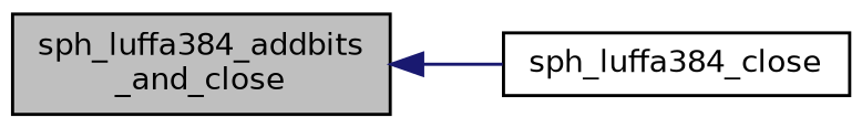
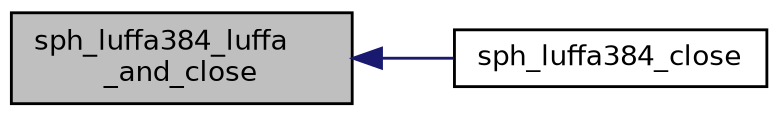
  digraph {
    rankdir=LR
    node [color=black fontname=Helvetica fontsize=10 shape=record style=filled]
-   n1 [fillcolor=grey75 fontcolor=black height=0.2 label="sph_luffa384_addbits\l_and_close" width=0.4]
+   n1 [fillcolor=grey75 fontcolor=black height=0.2 label="sph_luffa384_luffa\l_and_close" width=0.4]
    n2 [fillcolor=white height=0.2 label=sph_luffa384_close width=0.4]
    n1 -> n2 [color=midnightblue dir=back fontname=Helvetica fontsize=10 labelfontname=Helvetica labelfontsize=10 style=solid]
  }
